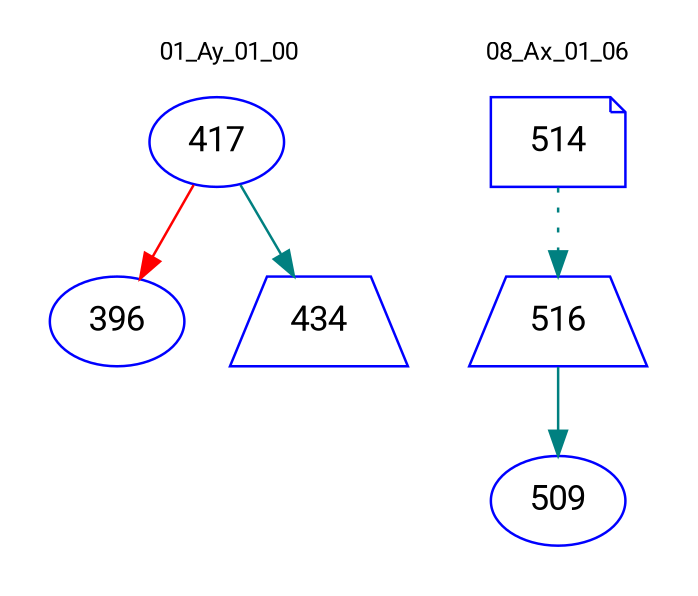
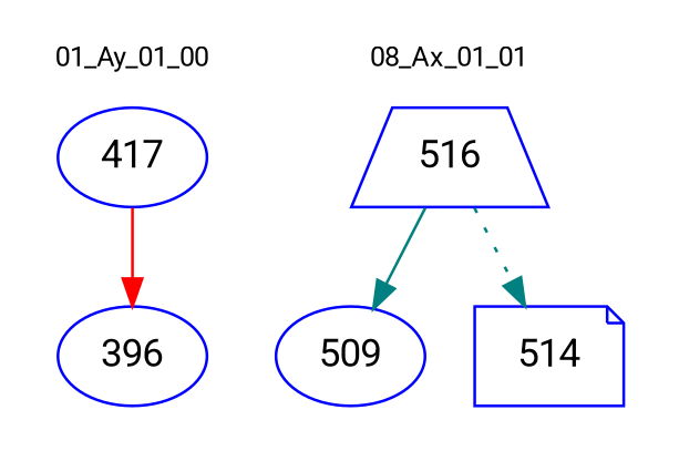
  digraph {
    fontname=Roboto
    node [color=blue fontname=Roboto shape=ellipse]
    edge [color=teal fontname=Roboto style=solid]
    n1 [label=417]
    n2 [label=396]
-   n3 [label=434 shape=trapezium]
    n4 [label=516 shape=trapezium]
    n5 [label=509]
    n6 [label=514 shape=note]
    subgraph cluster_1 {
      color=white
      fontsize=10
      label="01_Ay_01_00"
      n1
      n2
-     n3
    }
    subgraph cluster_2 {
      color=white
      fontsize=10
-     label="08_Ax_01_06"
+     label="08_Ax_01_01"
      n4
      n5
      n6
    }
    n1 -> n2 [color=red]
-   n1 -> n3
    n4 -> n5
-   n6 -> n4 [style=dotted]
+   n4 -> n6 [style=dotted]
  }
